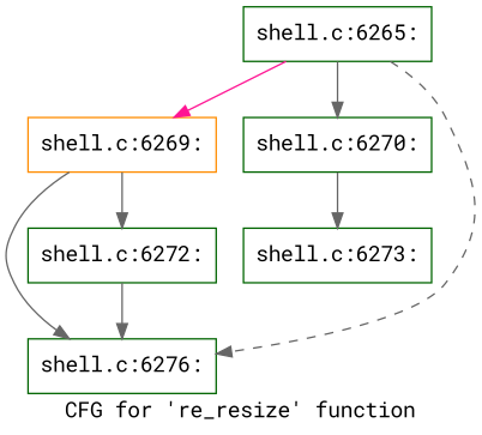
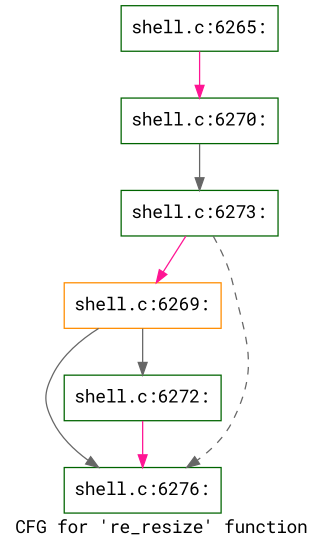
  digraph {
    fontname="Roboto Mono"
    label="CFG for 're_resize' function"
    node [color=darkgreen fontname="Roboto Mono" shape=record]
    edge [color=gray40 fontname="Roboto Mono" style=solid]
    n1 [label="{shell.c:6265:}"]
    n2 [color=darkorange label="{shell.c:6269:}"]
    n3 [label="{shell.c:6270:}"]
    n4 [label="{shell.c:6276:}"]
    n5 [label="{shell.c:6272:}"]
    n6 [label="{shell.c:6273:}"]
-   n1 -> n2 [color=deeppink]
-   n1 -> n3
+   n6 -> n2 [color=deeppink]
+   n1 -> n3 [color=deeppink]
    n2 -> n4
    n2 -> n5
    n3 -> n6
-   n5 -> n4
-   n1 -> n4 [style=dashed]
+   n5 -> n4 [color=deeppink]
+   n6 -> n4 [style=dashed]
  }
